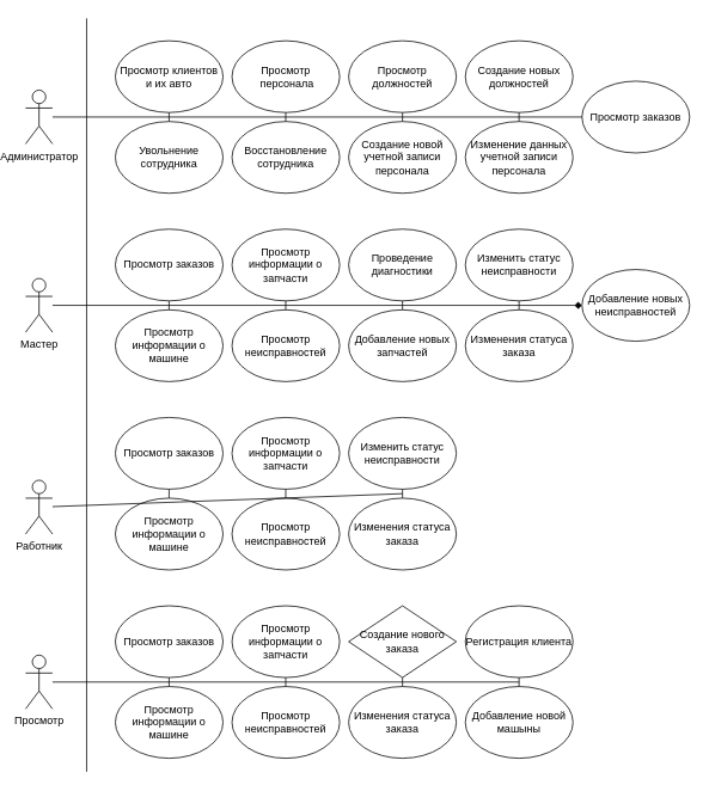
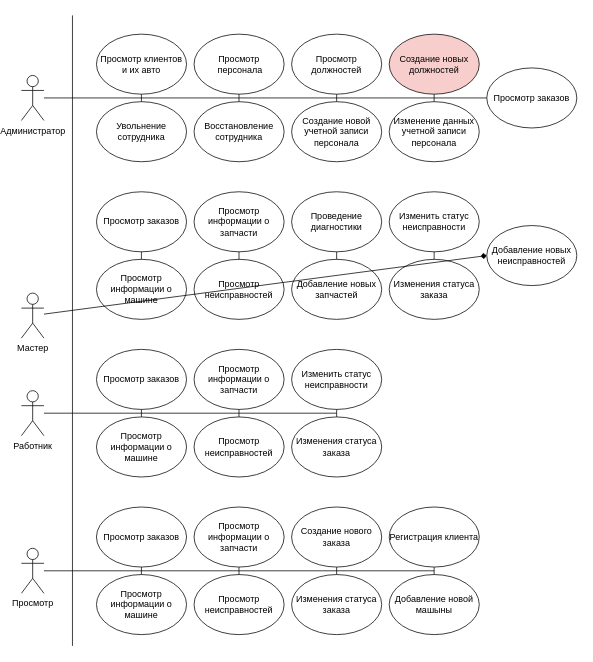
  <mxCell id="0" />
  <mxCell id="1" parent="0" />
  <mxCell id="2" value="Администратор" style="shape=umlActor;verticalLabelPosition=bottom;verticalAlign=top;html=1;outlineConnect=0;" vertex="1" parent="1"><mxGeometry x="20" y="100" width="30" height="60" as="geometry" /></mxCell>
- <mxCell id="3" value="Мастер" style="shape=umlActor;verticalLabelPosition=bottom;verticalAlign=top;html=1;outlineConnect=0;" vertex="1" parent="1"><mxGeometry x="20" y="310" width="30" height="60" as="geometry" /></mxCell>
+ <mxCell id="3" value="Мастер" style="shape=umlActor;verticalLabelPosition=bottom;verticalAlign=top;html=1;outlineConnect=0;" vertex="1" parent="1"><mxGeometry x="20" y="390" width="30" height="60" as="geometry" /></mxCell>
  <mxCell id="4" value="Просмотр" style="shape=umlActor;verticalLabelPosition=bottom;verticalAlign=top;html=1;outlineConnect=0;" vertex="1" parent="1"><mxGeometry x="20" y="730" width="30" height="60" as="geometry" /></mxCell>
- <mxCell id="5" value="Работник" style="shape=umlActor;verticalLabelPosition=bottom;verticalAlign=top;html=1;" vertex="1" parent="1"><mxGeometry x="20" y="535" width="30" height="60" as="geometry" /></mxCell>
+ <mxCell id="5" value="Работник" style="shape=umlActor;verticalLabelPosition=bottom;verticalAlign=top;html=1;" vertex="1" parent="1"><mxGeometry x="20" y="520" width="30" height="60" as="geometry" /></mxCell>
  <mxCell id="6" value="" style="endArrow=none;html=1;rounded=0;" edge="1" parent="1"><mxGeometry width="50" height="50" relative="1" as="geometry"><mxPoint x="88" y="860" as="sourcePoint" /><mxPoint x="88" y="20" as="targetPoint" /></mxGeometry></mxCell>
  <mxCell id="7" value="Просмотр клиентов и их авто" style="ellipse;whiteSpace=wrap;html=1;" vertex="1" parent="1"><mxGeometry x="120" y="45" width="120" height="80" as="geometry" /></mxCell>
  <mxCell id="8" value="Просмотр заказов" style="ellipse;whiteSpace=wrap;html=1;" vertex="1" parent="1"><mxGeometry x="640" y="90" width="120" height="80" as="geometry" /></mxCell>
  <mxCell id="9" value="Просмотр должностей" style="ellipse;whiteSpace=wrap;html=1;" vertex="1" parent="1"><mxGeometry x="380" y="45" width="120" height="80" as="geometry" /></mxCell>
- <mxCell id="10" value="Создание новых должностей" style="ellipse;whiteSpace=wrap;html=1;" vertex="1" parent="1"><mxGeometry x="510" y="45" width="120" height="80" as="geometry" /></mxCell>
+ <mxCell id="10" value="Создание новых должностей" style="ellipse;whiteSpace=wrap;html=1;fillColor=#f8cecc;" vertex="1" parent="1"><mxGeometry x="510" y="45" width="120" height="80" as="geometry" /></mxCell>
  <mxCell id="11" value="Просмотр&lt;br&gt;&amp;nbsp;персонала" style="ellipse;whiteSpace=wrap;html=1;" vertex="1" parent="1"><mxGeometry x="250" y="45" width="120" height="80" as="geometry" /></mxCell>
  <mxCell id="12" value="Создание новой учетной записи персонала" style="ellipse;whiteSpace=wrap;html=1;" vertex="1" parent="1"><mxGeometry x="380" y="135" width="120" height="80" as="geometry" /></mxCell>
  <mxCell id="13" value="Изменение данных учетной записи персонала" style="ellipse;whiteSpace=wrap;html=1;" vertex="1" parent="1"><mxGeometry x="510" y="135" width="120" height="80" as="geometry" /></mxCell>
  <mxCell id="14" value="Увольнение сотрудника" style="ellipse;whiteSpace=wrap;html=1;" vertex="1" parent="1"><mxGeometry x="120" y="135" width="120" height="80" as="geometry" /></mxCell>
  <mxCell id="15" value="Восстановление сотрудника" style="ellipse;whiteSpace=wrap;html=1;" vertex="1" parent="1"><mxGeometry x="250" y="135" width="120" height="80" as="geometry" /></mxCell>
  <mxCell id="16" value="Проведение диагностики" style="ellipse;whiteSpace=wrap;html=1;" vertex="1" parent="1"><mxGeometry x="380" y="255" width="120" height="80" as="geometry" /></mxCell>
  <mxCell id="17" value="Изменения статуса заказа" style="ellipse;whiteSpace=wrap;html=1;" vertex="1" parent="1"><mxGeometry x="510" y="345" width="120" height="80" as="geometry" /></mxCell>
- <mxCell id="18" value="Создание нового заказа" style="rhombus;whiteSpace=wrap;html=1;" vertex="1" parent="1"><mxGeometry x="380" y="675" width="120" height="80" as="geometry" /></mxCell>
+ <mxCell id="18" value="Создание нового заказа" style="ellipse;whiteSpace=wrap;html=1;" vertex="1" parent="1"><mxGeometry x="380" y="675" width="120" height="80" as="geometry" /></mxCell>
  <mxCell id="19" value="Регистрация клиента" style="ellipse;whiteSpace=wrap;html=1;" vertex="1" parent="1"><mxGeometry x="510" y="675" width="120" height="80" as="geometry" /></mxCell>
  <mxCell id="20" value="Добавление новых запчастей" style="ellipse;whiteSpace=wrap;html=1;" vertex="1" parent="1"><mxGeometry x="380" y="345" width="120" height="80" as="geometry" /></mxCell>
  <mxCell id="21" value="Добавление новых неисправностей" style="ellipse;whiteSpace=wrap;html=1;" vertex="1" parent="1"><mxGeometry x="640" y="300" width="120" height="80" as="geometry" /></mxCell>
  <mxCell id="22" value="Изменить статус неисправности" style="ellipse;whiteSpace=wrap;html=1;" vertex="1" parent="1"><mxGeometry x="510" y="255" width="120" height="80" as="geometry" /></mxCell>
  <mxCell id="23" value="Просмотр информации о машине" style="ellipse;whiteSpace=wrap;html=1;" vertex="1" parent="1"><mxGeometry x="120" y="345" width="120" height="80" as="geometry" /></mxCell>
  <mxCell id="24" value="Просмотр информации о запчасти" style="ellipse;whiteSpace=wrap;html=1;" vertex="1" parent="1"><mxGeometry x="250" y="255" width="120" height="80" as="geometry" /></mxCell>
  <mxCell id="25" value="Просмотр неисправностей" style="ellipse;whiteSpace=wrap;html=1;" vertex="1" parent="1"><mxGeometry x="250" y="345" width="120" height="80" as="geometry" /></mxCell>
  <mxCell id="26" value="Просмотр заказов" style="ellipse;whiteSpace=wrap;html=1;" vertex="1" parent="1"><mxGeometry x="120" y="255" width="120" height="80" as="geometry" /></mxCell>
  <mxCell id="27" value="Изменения статуса заказа" style="ellipse;whiteSpace=wrap;html=1;" vertex="1" parent="1"><mxGeometry x="380" y="555" width="120" height="80" as="geometry" /></mxCell>
  <mxCell id="28" value="Изменить статус неисправности" style="ellipse;whiteSpace=wrap;html=1;" vertex="1" parent="1"><mxGeometry x="380" y="465" width="120" height="80" as="geometry" /></mxCell>
  <mxCell id="29" value="Просмотр информации о машине" style="ellipse;whiteSpace=wrap;html=1;" vertex="1" parent="1"><mxGeometry x="120" y="555" width="120" height="80" as="geometry" /></mxCell>
  <mxCell id="30" value="Просмотр информации о запчасти" style="ellipse;whiteSpace=wrap;html=1;" vertex="1" parent="1"><mxGeometry x="250" y="465" width="120" height="80" as="geometry" /></mxCell>
  <mxCell id="31" value="Просмотр неисправностей" style="ellipse;whiteSpace=wrap;html=1;" vertex="1" parent="1"><mxGeometry x="250" y="555" width="120" height="80" as="geometry" /></mxCell>
  <mxCell id="32" value="Просмотр заказов" style="ellipse;whiteSpace=wrap;html=1;" vertex="1" parent="1"><mxGeometry x="120" y="465" width="120" height="80" as="geometry" /></mxCell>
  <mxCell id="33" value="" style="endArrow=none;html=1;rounded=0;entryX=0;entryY=0.5;entryDx=0;entryDy=0;" edge="1" parent="1" source="2" target="8"><mxGeometry width="50" height="50" relative="1" as="geometry"><mxPoint x="280" y="460" as="sourcePoint" /><mxPoint x="330" y="410" as="targetPoint" /></mxGeometry></mxCell>
  <mxCell id="34" value="" style="endArrow=diamond;html=1;rounded=0;entryX=0;entryY=0.5;entryDx=0;entryDy=0;" edge="1" parent="1" source="3" target="21"><mxGeometry width="50" height="50" relative="1" as="geometry"><mxPoint x="190" y="490" as="sourcePoint" /><mxPoint x="780" y="490" as="targetPoint" /></mxGeometry></mxCell>
  <mxCell id="35" value="" style="endArrow=none;html=1;rounded=0;" edge="1" parent="1" source="5"><mxGeometry width="50" height="50" relative="1" as="geometry"><mxPoint x="60" y="350" as="sourcePoint" /><mxPoint x="440" y="550" as="targetPoint" /></mxGeometry></mxCell>
  <mxCell id="36" value="Просмотр заказов" style="ellipse;whiteSpace=wrap;html=1;" vertex="1" parent="1"><mxGeometry x="120" y="675" width="120" height="80" as="geometry" /></mxCell>
  <mxCell id="37" value="Просмотр информации о запчасти" style="ellipse;whiteSpace=wrap;html=1;" vertex="1" parent="1"><mxGeometry x="250" y="675" width="120" height="80" as="geometry" /></mxCell>
  <mxCell id="38" value="Просмотр информации о машине" style="ellipse;whiteSpace=wrap;html=1;" vertex="1" parent="1"><mxGeometry x="120" y="765" width="120" height="80" as="geometry" /></mxCell>
  <mxCell id="39" value="Изменения статуса заказа" style="ellipse;whiteSpace=wrap;html=1;" vertex="1" parent="1"><mxGeometry x="380" y="765" width="120" height="80" as="geometry" /></mxCell>
  <mxCell id="40" value="Просмотр неисправностей" style="ellipse;whiteSpace=wrap;html=1;" vertex="1" parent="1"><mxGeometry x="250" y="765" width="120" height="80" as="geometry" /></mxCell>
  <mxCell id="41" value="Добавление новой машыны" style="ellipse;whiteSpace=wrap;html=1;" vertex="1" parent="1"><mxGeometry x="510" y="765" width="120" height="80" as="geometry" /></mxCell>
  <mxCell id="42" value="" style="endArrow=none;html=1;rounded=0;" edge="1" parent="1" source="4"><mxGeometry width="50" height="50" relative="1" as="geometry"><mxPoint x="60" y="560" as="sourcePoint" /><mxPoint x="570" y="760" as="targetPoint" /></mxGeometry></mxCell>
  <mxCell id="43" value="" style="endArrow=none;html=1;rounded=0;entryX=0.5;entryY=1;entryDx=0;entryDy=0;exitX=0.5;exitY=0;exitDx=0;exitDy=0;" edge="1" parent="1" source="39" target="18"><mxGeometry width="50" height="50" relative="1" as="geometry"><mxPoint x="390" y="800" as="sourcePoint" /><mxPoint x="440" y="750" as="targetPoint" /></mxGeometry></mxCell>
  <mxCell id="44" value="" style="endArrow=none;html=1;rounded=0;entryX=0.5;entryY=1;entryDx=0;entryDy=0;exitX=0.5;exitY=0;exitDx=0;exitDy=0;" edge="1" parent="1"><mxGeometry width="50" height="50" relative="1" as="geometry"><mxPoint x="569.88" y="765" as="sourcePoint" /><mxPoint x="569.88" y="755" as="targetPoint" /></mxGeometry></mxCell>
  <mxCell id="45" value="" style="endArrow=none;html=1;rounded=0;entryX=0.5;entryY=1;entryDx=0;entryDy=0;exitX=0.5;exitY=0;exitDx=0;exitDy=0;" edge="1" parent="1"><mxGeometry width="50" height="50" relative="1" as="geometry"><mxPoint x="309.88" y="765" as="sourcePoint" /><mxPoint x="309.88" y="755" as="targetPoint" /></mxGeometry></mxCell>
  <mxCell id="46" value="" style="endArrow=none;html=1;rounded=0;entryX=0.5;entryY=1;entryDx=0;entryDy=0;exitX=0.5;exitY=0;exitDx=0;exitDy=0;" edge="1" parent="1"><mxGeometry width="50" height="50" relative="1" as="geometry"><mxPoint x="179.88" y="765" as="sourcePoint" /><mxPoint x="179.88" y="755" as="targetPoint" /></mxGeometry></mxCell>
  <mxCell id="47" value="" style="endArrow=none;html=1;rounded=0;entryX=0.5;entryY=1;entryDx=0;entryDy=0;exitX=0.5;exitY=0;exitDx=0;exitDy=0;" edge="1" parent="1"><mxGeometry width="50" height="50" relative="1" as="geometry"><mxPoint x="179.88" y="555" as="sourcePoint" /><mxPoint x="179.88" y="545" as="targetPoint" /></mxGeometry></mxCell>
  <mxCell id="48" value="" style="endArrow=none;html=1;rounded=0;entryX=0.5;entryY=1;entryDx=0;entryDy=0;exitX=0.5;exitY=0;exitDx=0;exitDy=0;" edge="1" parent="1"><mxGeometry width="50" height="50" relative="1" as="geometry"><mxPoint x="309.88" y="555" as="sourcePoint" /><mxPoint x="309.88" y="545" as="targetPoint" /></mxGeometry></mxCell>
  <mxCell id="49" value="" style="endArrow=none;html=1;rounded=0;entryX=0.5;entryY=1;entryDx=0;entryDy=0;exitX=0.5;exitY=0;exitDx=0;exitDy=0;" edge="1" parent="1"><mxGeometry width="50" height="50" relative="1" as="geometry"><mxPoint x="440" y="555" as="sourcePoint" /><mxPoint x="440" y="545" as="targetPoint" /></mxGeometry></mxCell>
  <mxCell id="50" value="" style="endArrow=none;html=1;rounded=0;entryX=0.5;entryY=1;entryDx=0;entryDy=0;exitX=0.5;exitY=0;exitDx=0;exitDy=0;" edge="1" parent="1"><mxGeometry width="50" height="50" relative="1" as="geometry"><mxPoint x="179.88" y="345" as="sourcePoint" /><mxPoint x="179.88" y="335" as="targetPoint" /></mxGeometry></mxCell>
  <mxCell id="51" value="" style="endArrow=none;html=1;rounded=0;entryX=0.5;entryY=1;entryDx=0;entryDy=0;exitX=0.5;exitY=0;exitDx=0;exitDy=0;" edge="1" parent="1"><mxGeometry width="50" height="50" relative="1" as="geometry"><mxPoint x="309.88" y="345" as="sourcePoint" /><mxPoint x="309.88" y="335" as="targetPoint" /></mxGeometry></mxCell>
  <mxCell id="52" value="" style="endArrow=none;html=1;rounded=0;entryX=0.5;entryY=1;entryDx=0;entryDy=0;exitX=0.5;exitY=0;exitDx=0;exitDy=0;" edge="1" parent="1"><mxGeometry width="50" height="50" relative="1" as="geometry"><mxPoint x="440" y="345" as="sourcePoint" /><mxPoint x="440" y="335" as="targetPoint" /></mxGeometry></mxCell>
  <mxCell id="53" value="" style="endArrow=none;html=1;rounded=0;entryX=0.5;entryY=1;entryDx=0;entryDy=0;exitX=0.5;exitY=0;exitDx=0;exitDy=0;" edge="1" parent="1"><mxGeometry width="50" height="50" relative="1" as="geometry"><mxPoint x="569.88" y="345" as="sourcePoint" /><mxPoint x="569.88" y="335" as="targetPoint" /></mxGeometry></mxCell>
  <mxCell id="54" value="" style="endArrow=none;html=1;rounded=0;entryX=0.5;entryY=1;entryDx=0;entryDy=0;exitX=0.5;exitY=0;exitDx=0;exitDy=0;" edge="1" parent="1"><mxGeometry width="50" height="50" relative="1" as="geometry"><mxPoint x="179.88" y="135" as="sourcePoint" /><mxPoint x="179.88" y="125" as="targetPoint" /></mxGeometry></mxCell>
  <mxCell id="55" value="" style="endArrow=none;html=1;rounded=0;entryX=0.5;entryY=1;entryDx=0;entryDy=0;exitX=0.5;exitY=0;exitDx=0;exitDy=0;" edge="1" parent="1"><mxGeometry width="50" height="50" relative="1" as="geometry"><mxPoint x="309.88" y="135" as="sourcePoint" /><mxPoint x="309.88" y="125" as="targetPoint" /></mxGeometry></mxCell>
  <mxCell id="56" value="" style="endArrow=none;html=1;rounded=0;entryX=0.5;entryY=1;entryDx=0;entryDy=0;exitX=0.5;exitY=0;exitDx=0;exitDy=0;" edge="1" parent="1"><mxGeometry width="50" height="50" relative="1" as="geometry"><mxPoint x="440" y="135" as="sourcePoint" /><mxPoint x="440" y="125" as="targetPoint" /></mxGeometry></mxCell>
  <mxCell id="57" value="" style="endArrow=none;html=1;rounded=0;entryX=0.5;entryY=1;entryDx=0;entryDy=0;exitX=0.5;exitY=0;exitDx=0;exitDy=0;" edge="1" parent="1"><mxGeometry width="50" height="50" relative="1" as="geometry"><mxPoint x="569.88" y="135" as="sourcePoint" /><mxPoint x="569.88" y="125" as="targetPoint" /></mxGeometry></mxCell>
